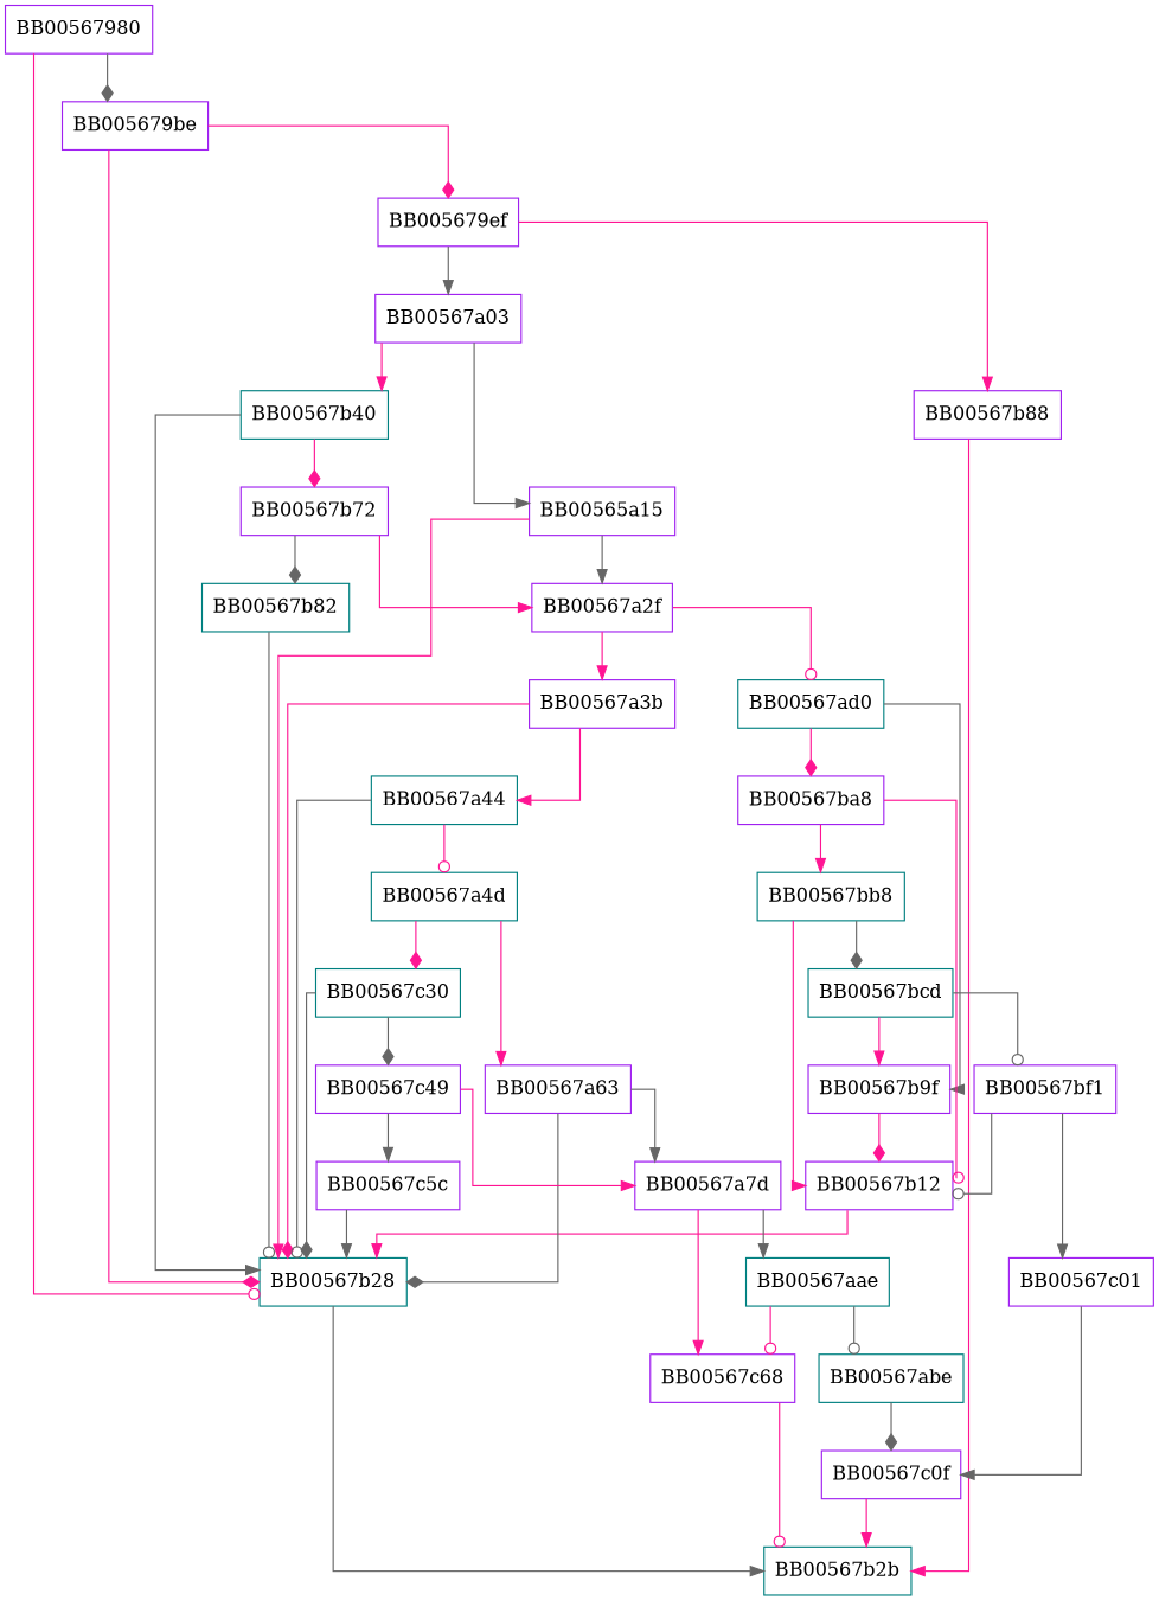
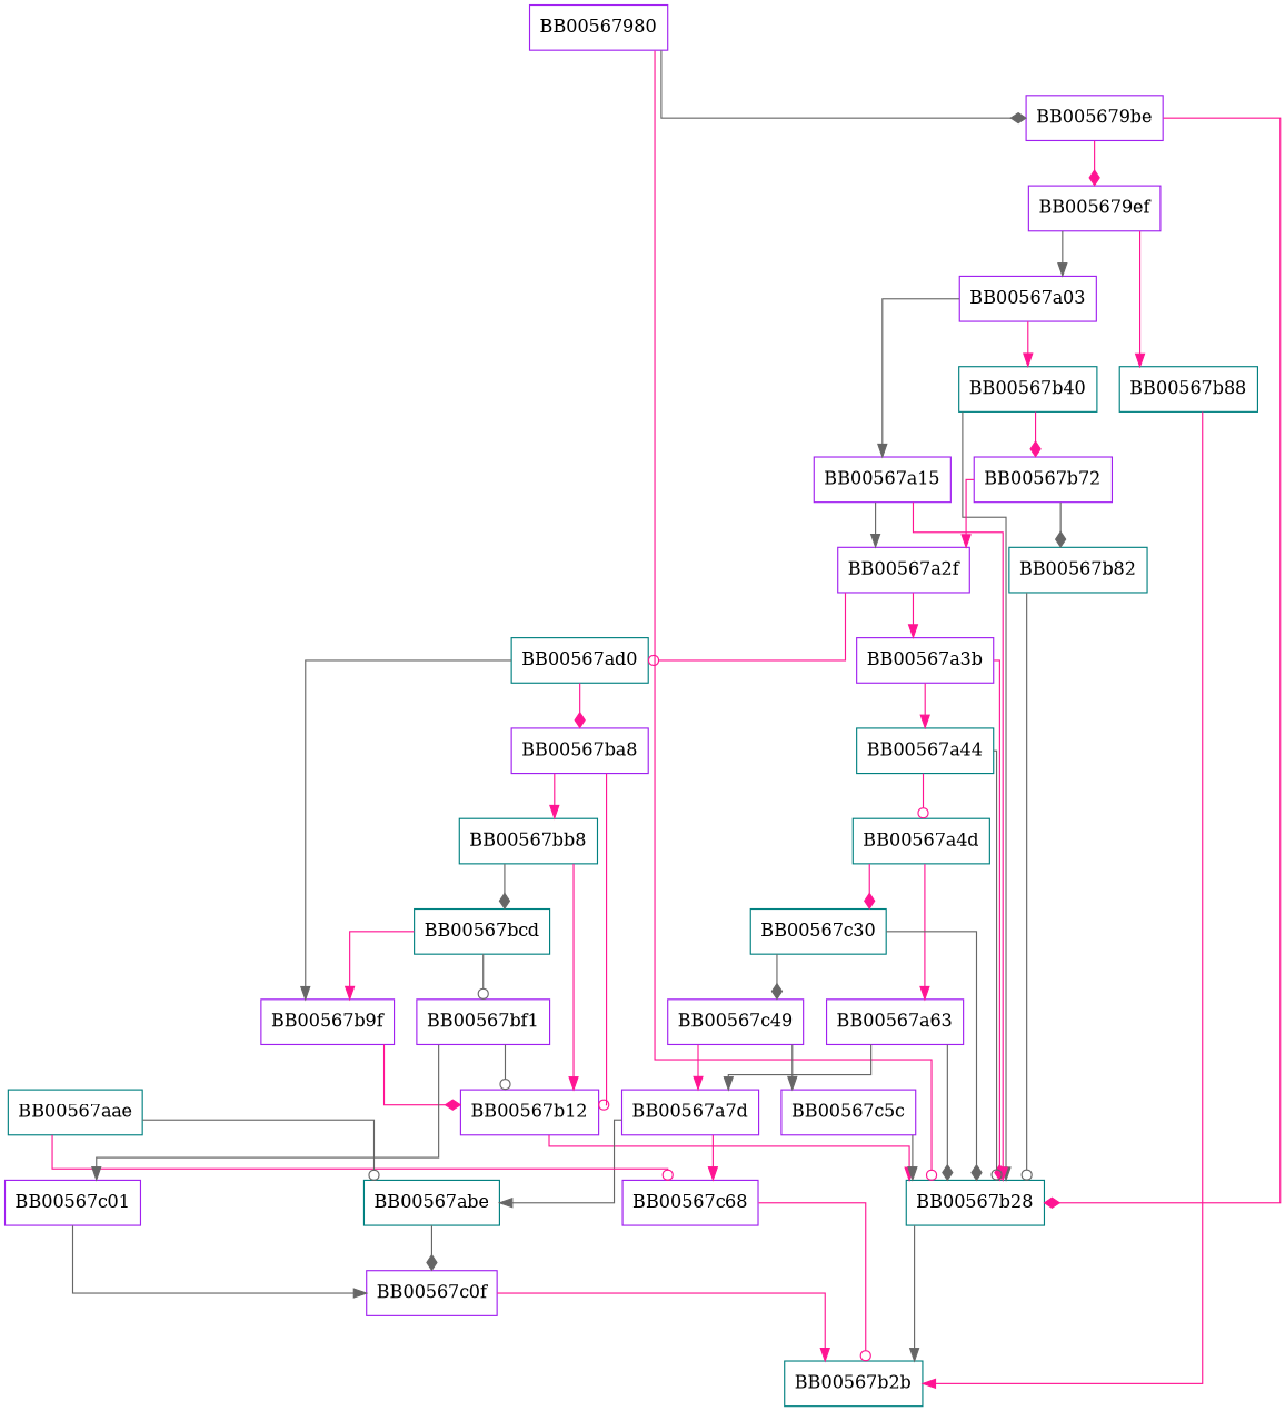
  digraph {
    splines=ortho
    node [color=purple shape=box]
    edge [arrowhead=normal color=deeppink]
    BB00567b28 [color=teal]
    BB00567980
    BB005679be
    BB00567b2b [color=teal]
    BB005679ef
-   BB00567b88
+   BB00567b88 [color=teal]
    BB00567a03
    BB00567b40 [color=teal]
-   BB00567a15 [label=BB00565a15]
+   BB00567a15
    BB00567b72
    BB00567a2f
    BB00567b82 [color=teal]
    BB00567ad0 [color=teal]
    BB00567a3b
    BB00567ba8
    n16 [label=BB00567b9f]
    BB00567a44 [color=teal]
    BB00567b12
    BB00567bb8 [color=teal]
    BB00567a4d [color=teal]
    BB00567c30 [color=teal]
    BB00567a63
    n23 [label=BB00567c49]
    BB00567a7d
    BB00567c5c
    BB00567c68
    BB00567aae [color=teal]
    BB00567abe [color=teal]
    BB00567c0f
    BB00567bcd [color=teal]
    BB00567bf1
    BB00567c01
    BB00567b28 -> BB00567b2b [color=gray40]
    BB00567980 -> BB00567b28 [arrowhead=odot]
    BB00567980 -> BB005679be [arrowhead=diamond color=gray40]
    BB005679be -> BB00567b28 [arrowhead=diamond]
    BB005679be -> BB005679ef [arrowhead=diamond]
    BB005679ef -> BB00567b88
    BB005679ef -> BB00567a03 [color=gray40]
    BB00567b88 -> BB00567b2b
    BB00567a03 -> BB00567b40
    BB00567a03 -> BB00567a15 [color=gray40]
    BB00567b40 -> BB00567b28 [color=gray40]
    BB00567b40 -> BB00567b72 [arrowhead=diamond]
    BB00567a15 -> BB00567b28
    BB00567a15 -> BB00567a2f [color=gray40]
    BB00567b72 -> BB00567a2f
    BB00567b72 -> BB00567b82 [arrowhead=diamond color=gray40]
    BB00567a2f -> BB00567ad0 [arrowhead=odot]
    BB00567a2f -> BB00567a3b
    BB00567b82 -> BB00567b28 [arrowhead=odot color=gray40]
    BB00567ad0 -> BB00567ba8 [arrowhead=diamond]
    BB00567ad0 -> n16 [color=gray40]
    BB00567a3b -> BB00567b28 [arrowhead=diamond]
    BB00567a3b -> BB00567a44
    BB00567ba8 -> BB00567b12 [arrowhead=odot]
    BB00567ba8 -> BB00567bb8
    n16 -> BB00567b12 [arrowhead=diamond]
    BB00567a44 -> BB00567b28 [arrowhead=odot color=gray40]
    BB00567a44 -> BB00567a4d [arrowhead=odot]
    BB00567b12 -> BB00567b28
    BB00567bb8 -> BB00567b12
    BB00567bb8 -> BB00567bcd [arrowhead=diamond color=gray40]
    BB00567a4d -> BB00567c30 [arrowhead=diamond]
    BB00567a4d -> BB00567a63
    BB00567c30 -> BB00567b28 [arrowhead=diamond color=gray40]
    BB00567c30 -> n23 [arrowhead=diamond color=gray40]
    BB00567a63 -> BB00567b28 [arrowhead=diamond color=gray40]
    BB00567a63 -> BB00567a7d [color=gray40]
    n23 -> BB00567a7d
    n23 -> BB00567c5c [color=gray40]
    BB00567a7d -> BB00567c68
-   BB00567a7d -> BB00567aae [color=gray40]
+   BB00567a7d -> BB00567abe [color=gray40]
    BB00567c5c -> BB00567b28 [color=gray40]
    BB00567c68 -> BB00567b2b [arrowhead=odot]
    BB00567aae -> BB00567c68 [arrowhead=odot]
    BB00567aae -> BB00567abe [arrowhead=odot color=gray40]
    BB00567abe -> BB00567c0f [arrowhead=diamond color=gray40]
    BB00567c0f -> BB00567b2b
    BB00567bcd -> n16
    BB00567bcd -> BB00567bf1 [arrowhead=odot color=gray40]
    BB00567bf1 -> BB00567b12 [arrowhead=odot color=gray40]
    BB00567bf1 -> BB00567c01 [color=gray40]
    BB00567c01 -> BB00567c0f [color=gray40]
  }
